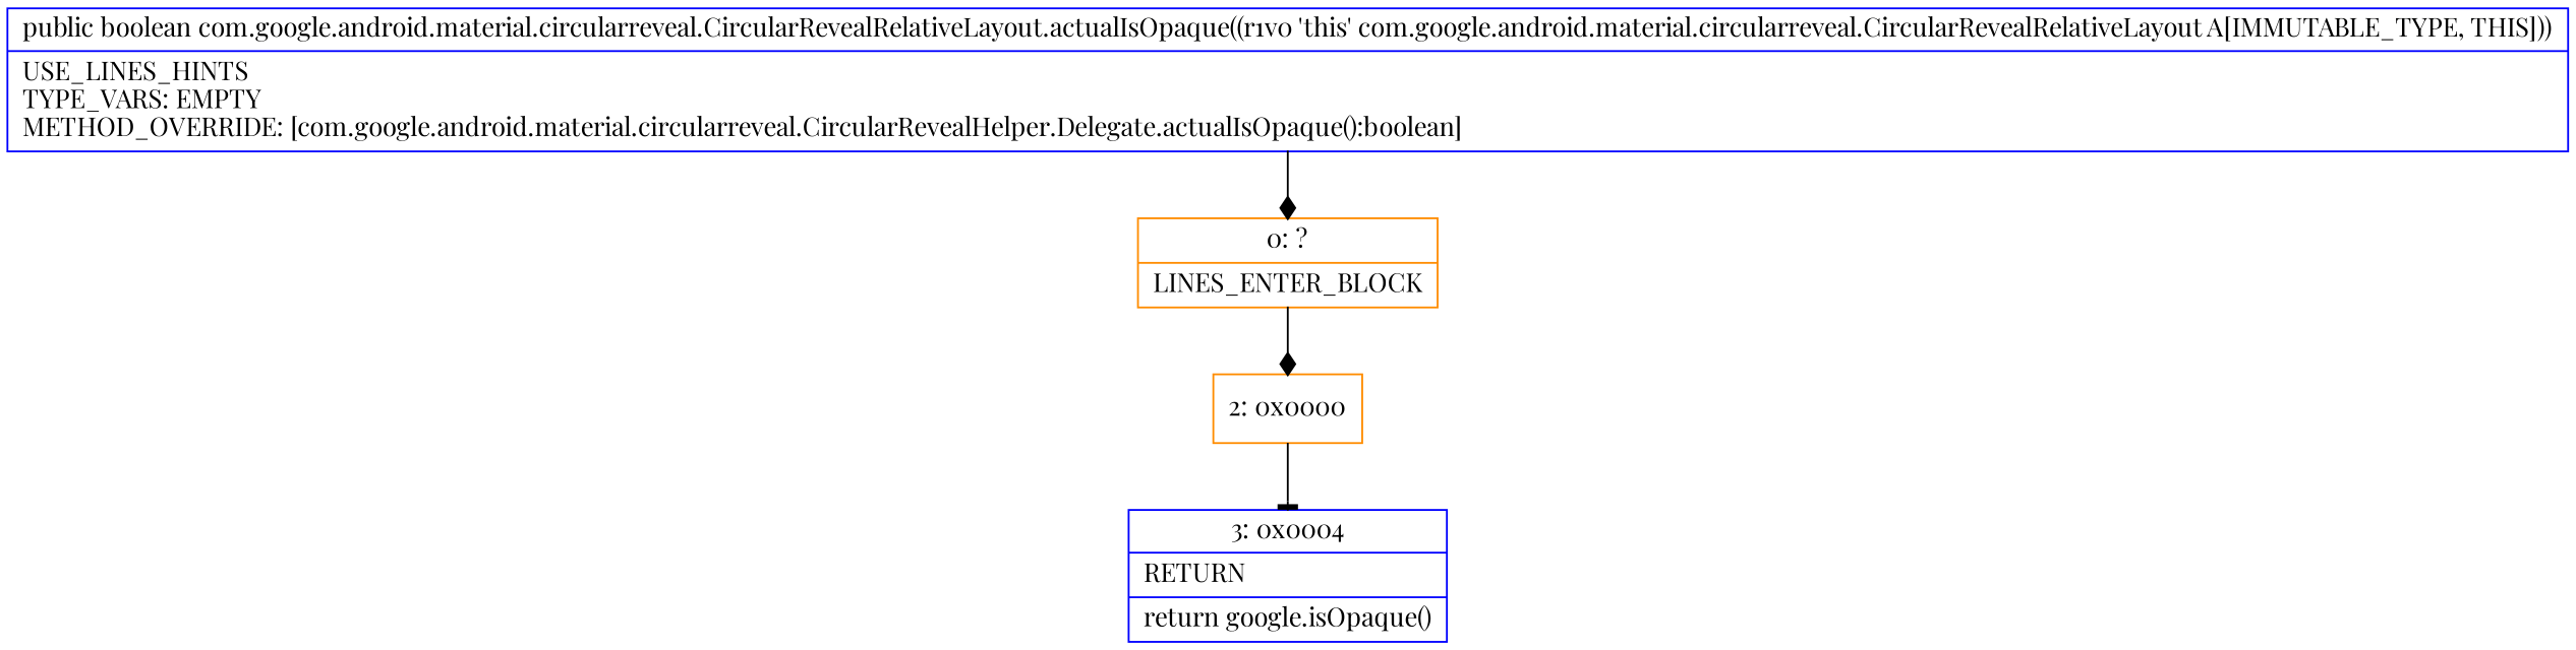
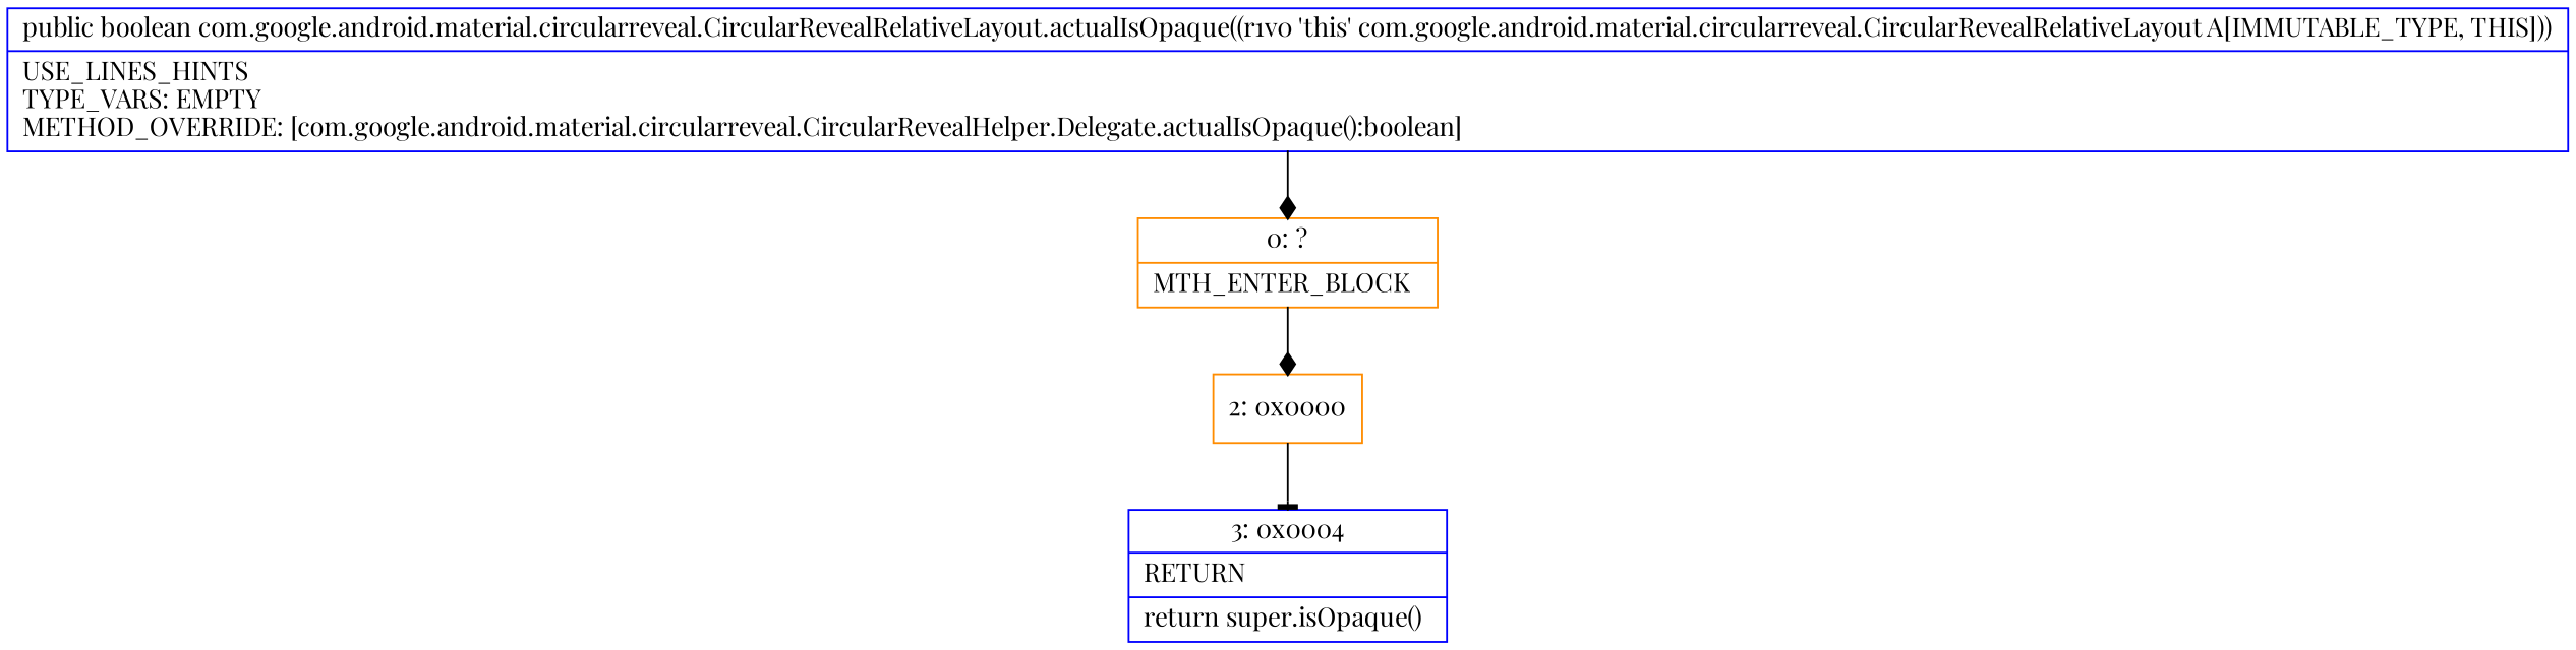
  digraph {
    fontname="Playfair Display"
    node [color=darkorange fontname="Playfair Display" shape=record]
    edge [arrowhead=diamond fontname="Playfair Display"]
-   n1 [label="{0\:\ ?|LINES_ENTER_BLOCK\l}"]
+   n1 [label="{0\:\ ?|MTH_ENTER_BLOCK\l}"]
    n2 [label="{2\:\ 0x0000}"]
-   n3 [color=blue label="{3\:\ 0x0004|RETURN\l|return google.isOpaque()\l}"]
+   n3 [color=blue label="{3\:\ 0x0004|RETURN\l|return super.isOpaque()\l}"]
    n4 [color=blue label="{public boolean com.google.android.material.circularreveal.CircularRevealRelativeLayout.actualIsOpaque((r1v0 'this' com.google.android.material.circularreveal.CircularRevealRelativeLayout A[IMMUTABLE_TYPE, THIS]))  | USE_LINES_HINTS\lTYPE_VARS: EMPTY\lMETHOD_OVERRIDE: [com.google.android.material.circularreveal.CircularRevealHelper.Delegate.actualIsOpaque():boolean]\l}"]
    n1 -> n2
    n2 -> n3 [arrowhead=tee]
    n4 -> n1
  }
